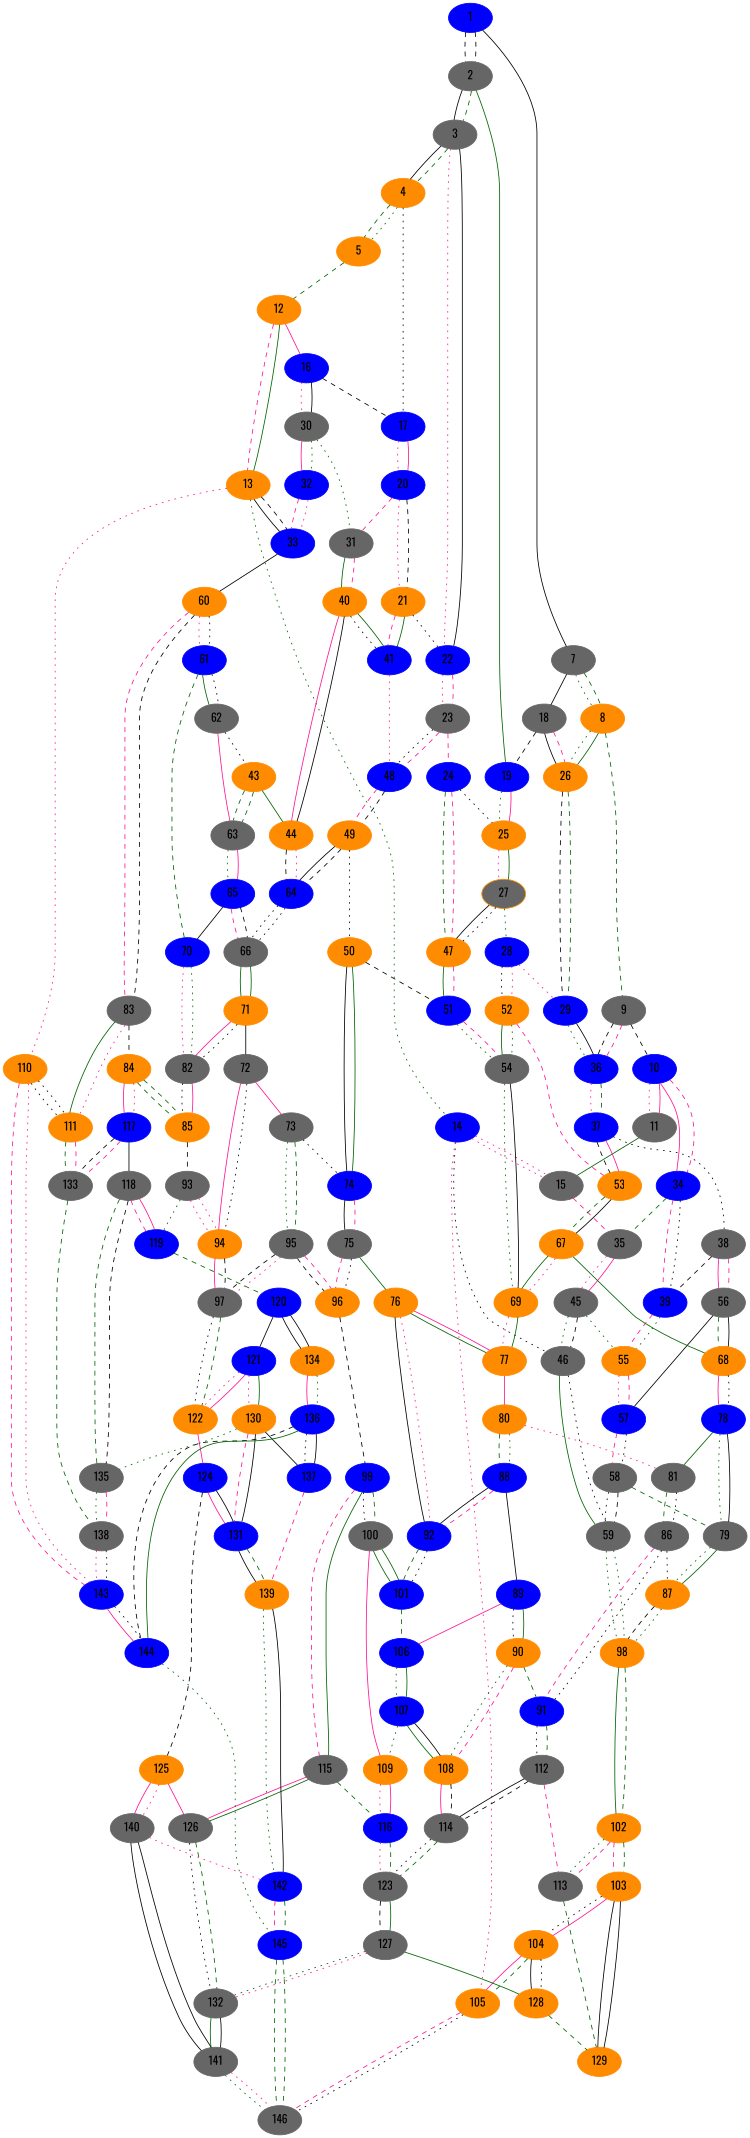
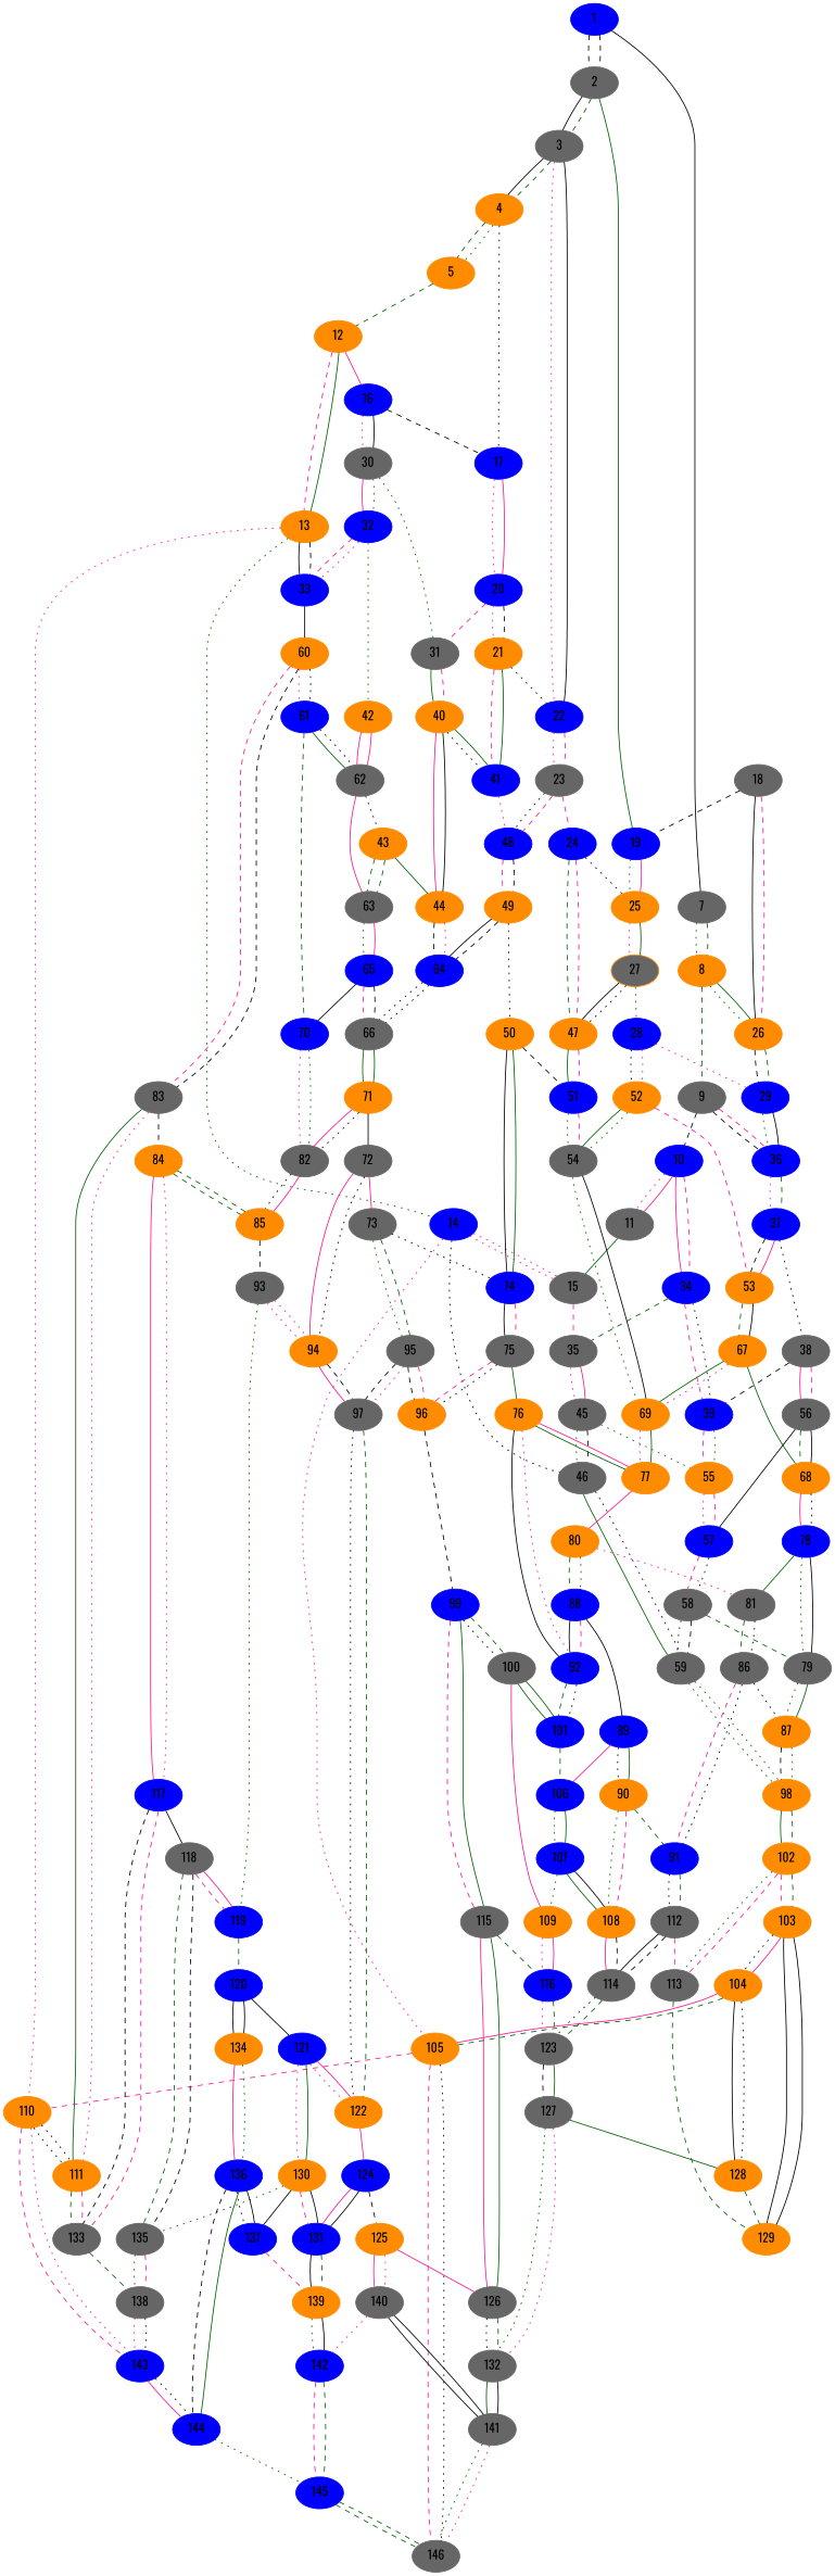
  graph {
    fontname=Oswald
    node [color=darkorange fontname=Oswald style=filled]
    edge [color=deeppink fontname=Oswald style=dashed]
    1 [color=blue]
    2 [color=gray40]
    7 [color=gray40]
    3 [color=gray40]
    19 [color=blue]
    8
    18 [color=gray40]
    4
    22 [color=blue]
    25
    5
    17 [color=blue]
    23 [color=gray40]
    12
    20 [color=blue]
    13
    16 [color=blue]
    11 [color=gray40]
    15 [color=gray40]
    9 [color=gray40]
    26
    10 [color=blue]
    36 [color=blue]
    29 [color=blue]
    34 [color=blue]
    37 [color=blue]
    35 [color=gray40]
    39 [color=blue]
    14 [color=blue]
    33 [color=blue]
    110
    30 [color=gray40]
    46 [color=gray40]
    105
    60
    111
    143 [color=blue]
    59 [color=gray40]
    146 [color=gray40]
    45 [color=gray40]
    31 [color=gray40]
    32 [color=blue]
    21
    27 [fillcolor=gray40]
    41 [color=blue]
    40
    48 [color=blue]
    24 [color=blue]
    47
    49
    51 [color=blue]
    28 [color=blue]
    52
    53
    54 [color=gray40]
+   42
    44
    62 [color=gray40]
    61 [color=blue]
    83 [color=gray40]
    55
    38 [color=gray40]
    56 [color=gray40]
    67
    57 [color=blue]
    68
    64 [color=blue]
    43
    63 [color=gray40]
    65 [color=blue]
    66 [color=gray40]
    98
    50
    74 [color=blue]
    75 [color=gray40]
    69
    77
    58 [color=gray40]
    78 [color=blue]
    79 [color=gray40]
    87
    102
    70 [color=blue]
    84
    82 [color=gray40]
    71
    72 [color=gray40]
    81 [color=gray40]
    80
    85
    73 [color=gray40]
    94
    95 [color=gray40]
    97 [color=gray40]
    96
    76
    92 [color=blue]
    99 [color=blue]
    101 [color=blue]
    88 [color=blue]
    86 [color=gray40]
    89 [color=blue]
    91 [color=blue]
    93 [color=gray40]
    117 [color=blue]
    133 [color=gray40]
    118 [color=gray40]
    119 [color=blue]
    112 [color=gray40]
    90
    106 [color=blue]
    108
    107 [color=blue]
    114 [color=gray40]
    113 [color=gray40]
    120 [color=blue]
    122
    100 [color=gray40]
    115 [color=gray40]
    124 [color=blue]
    103
    109
    116 [color=blue]
    126 [color=gray40]
    104
    129
    128
    123 [color=gray40]
    144 [color=blue]
    138 [color=gray40]
    127 [color=gray40]
    132 [color=gray40]
    135 [color=gray40]
    121 [color=blue]
    134
    130
    136 [color=blue]
    131 [color=blue]
    137 [color=blue]
    125
    140 [color=gray40]
    139
    141 [color=gray40]
    142 [color=blue]
    145 [color=blue]
    1 -- 2 [color=black]
    1 -- 2 [color=black]
    1 -- 7 [color=black style=solid]
    2 -- 3 [color=black style=solid]
    2 -- 3 [color=darkgreen]
    2 -- 19 [color=darkgreen style=solid]
    7 -- 8 [color=darkgreen style=dotted]
    7 -- 8 [color=darkgreen]
-   7 -- 18 [color=black style=solid]
    3 -- 4 [color=black style=solid]
    3 -- 4 [color=darkgreen]
    3 -- 22 [style=dotted]
    3 -- 22 [color=black style=solid]
    19 -- 25 [color=darkgreen style=dotted]
    19 -- 25 [style=solid]
    8 -- 9 [color=darkgreen]
    8 -- 26 [color=darkgreen style=dotted]
    8 -- 26 [color=darkgreen style=solid]
    18 -- 19 [color=black]
    18 -- 26 [color=black style=solid]
    18 -- 26
    4 -- 5 [color=darkgreen]
    4 -- 5 [color=darkgreen style=dotted]
    4 -- 17 [color=black style=dotted]
    22 -- 23 [style=dotted]
    22 -- 23
    25 -- 27 [style=dotted]
    25 -- 27 [color=darkgreen style=solid]
    5 -- 12 [color=darkgreen]
    17 -- 20 [style=dotted]
    17 -- 20 [style=solid]
    23 -- 48 [color=black style=dotted]
    23 -- 48
    23 -- 24
    12 -- 13
    12 -- 13 [color=darkgreen style=solid]
    12 -- 16 [style=solid]
    20 -- 31
    20 -- 21 [style=dotted]
    20 -- 21 [color=black]
    13 -- 14 [color=darkgreen style=dotted]
    13 -- 33 [color=black style=solid]
    13 -- 33 [color=black]
    13 -- 110 [style=dotted]
    16 -- 17 [color=black]
    16 -- 30 [style=dotted]
    16 -- 30 [color=black style=solid]
    11 -- 15 [color=darkgreen style=solid]
    15 -- 35
    9 -- 10 [color=black]
    9 -- 36 [color=black]
    9 -- 36
    26 -- 29 [color=black]
    26 -- 29 [color=darkgreen]
    10 -- 11 [style=dotted]
    10 -- 11 [style=solid]
    10 -- 34 [style=solid]
    10 -- 34
    36 -- 37 [style=dotted]
    36 -- 37 [color=darkgreen]
    29 -- 36 [color=darkgreen style=dotted]
    29 -- 36 [color=black style=solid]
    34 -- 35 [color=darkgreen]
    34 -- 39
    34 -- 39 [color=black style=dotted]
    37 -- 53 [color=black]
    37 -- 53 [style=solid]
    37 -- 38 [color=black style=dotted]
    35 -- 45 [style=dotted]
    35 -- 45 [style=solid]
    39 -- 55
    39 -- 55 [color=darkgreen style=dotted]
    14 -- 15 [style=dotted]
    14 -- 15 [style=dotted]
    14 -- 46 [color=black style=dotted]
    14 -- 105 [style=dotted]
    33 -- 60 [color=black style=solid]
    110 -- 111 [color=black style=dotted]
    110 -- 111 [color=black style=dotted]
    110 -- 143
    110 -- 143 [style=dotted]
    30 -- 31 [color=darkgreen style=dotted]
    30 -- 32 [style=solid]
    30 -- 32 [color=darkgreen style=dotted]
    46 -- 59 [color=darkgreen style=solid]
    46 -- 59 [color=black style=dotted]
+   105 -- 110
    105 -- 146
    105 -- 146 [color=black style=dotted]
    60 -- 61 [style=dotted]
    60 -- 61 [color=black style=dotted]
    60 -- 83
    60 -- 83 [color=black]
    111 -- 133 [color=darkgreen]
    111 -- 133
    143 -- 144 [style=solid]
    143 -- 144 [color=black style=dotted]
    59 -- 98 [color=darkgreen style=dotted]
    59 -- 98 [color=darkgreen style=dotted]
    45 -- 46 [color=darkgreen style=dotted]
    45 -- 46 [color=black]
    45 -- 55 [color=darkgreen style=dotted]
    31 -- 40 [color=darkgreen style=solid]
    31 -- 40
    32 -- 33
    32 -- 33 [style=dotted]
+   32 -- 42 [color=darkgreen style=dotted]
    21 -- 22 [color=black style=dotted]
    21 -- 41
    21 -- 41 [color=darkgreen style=solid]
    27 -- 47 [color=black style=solid]
    27 -- 47 [color=black style=dotted]
    27 -- 28 [color=darkgreen style=dotted]
    41 -- 48 [style=dotted]
    40 -- 41 [color=black style=dotted]
    40 -- 41 [color=darkgreen style=solid]
    40 -- 44 [style=solid]
    40 -- 44 [color=black style=solid]
    48 -- 49
    48 -- 49 [color=black]
    24 -- 25 [color=black style=dotted]
    24 -- 47 [color=darkgreen]
    24 -- 47
    47 -- 51 [color=darkgreen style=solid]
    47 -- 51
    49 -- 64 [color=black style=solid]
    49 -- 64 [color=black]
    49 -- 50 [color=black style=dotted]
    51 -- 54 [color=darkgreen style=dotted]
    51 -- 54
    28 -- 29 [style=dotted]
    28 -- 52 [color=black style=dotted]
    28 -- 52 [style=dotted]
    52 -- 53
    52 -- 54 [color=darkgreen style=solid]
    52 -- 54 [color=darkgreen style=dotted]
    53 -- 67 [color=darkgreen]
    53 -- 67 [color=black style=solid]
    54 -- 69 [color=darkgreen style=dotted]
    54 -- 69 [color=black style=solid]
+   42 -- 62 [style=solid]
+   42 -- 62 [style=solid]
    44 -- 64 [color=black]
    44 -- 64 [style=dotted]
    62 -- 43 [color=black style=dotted]
    62 -- 63 [style=solid]
    61 -- 62 [color=darkgreen style=solid]
    61 -- 62 [color=black style=dotted]
    61 -- 70 [color=darkgreen]
    83 -- 111 [color=darkgreen style=solid]
    83 -- 111 [style=dotted]
    83 -- 84 [color=black]
    55 -- 57 [style=dotted]
    55 -- 57
    38 -- 39 [color=black]
    38 -- 56 [style=solid]
    38 -- 56
    56 -- 57 [color=black style=solid]
    56 -- 68 [color=darkgreen]
    56 -- 68 [color=black style=solid]
    67 -- 68 [color=darkgreen style=solid]
    67 -- 69 [color=darkgreen style=solid]
    67 -- 69 [style=dotted]
    57 -- 58
    57 -- 58 [color=black style=dotted]
    68 -- 78 [style=solid]
    68 -- 78 [color=black style=dotted]
    64 -- 66 [color=black style=dotted]
    64 -- 66 [color=black style=dotted]
    43 -- 44 [color=darkgreen style=solid]
    43 -- 63 [color=darkgreen]
    43 -- 63 [color=darkgreen]
    63 -- 65 [color=darkgreen style=dotted]
    63 -- 65 [style=solid]
    65 -- 66
    65 -- 66 [color=black]
    65 -- 70 [color=black style=solid]
    66 -- 71 [color=darkgreen style=solid]
    66 -- 71 [color=darkgreen style=solid]
    98 -- 102 [color=darkgreen style=solid]
    98 -- 102 [color=darkgreen]
    50 -- 51 [color=black]
    50 -- 74 [color=black style=solid]
    50 -- 74 [color=darkgreen style=solid]
    74 -- 75 [color=black style=solid]
    74 -- 75
    75 -- 96
    75 -- 96 [color=black style=dotted]
    75 -- 76 [color=darkgreen style=solid]
    69 -- 77 [style=dotted]
    69 -- 77 [color=darkgreen style=solid]
    77 -- 80 [style=solid]
    58 -- 59 [color=black style=dotted]
    58 -- 59 [color=black]
    58 -- 79 [color=darkgreen]
    78 -- 79 [color=darkgreen style=dotted]
    78 -- 79 [color=black style=solid]
    78 -- 81 [color=darkgreen style=solid]
    79 -- 87 [color=darkgreen style=dotted]
    79 -- 87 [color=darkgreen style=solid]
    87 -- 98 [color=black]
    87 -- 98 [color=darkgreen style=dotted]
    102 -- 113 [color=darkgreen style=dotted]
    102 -- 113
    102 -- 103
    102 -- 103 [color=darkgreen]
    70 -- 82 [style=dotted]
    70 -- 82 [color=darkgreen style=dotted]
    84 -- 85 [color=darkgreen]
    84 -- 85 [color=darkgreen]
    84 -- 117 [style=solid]
    84 -- 117 [style=dotted]
    82 -- 85 [color=black style=dotted]
    82 -- 85 [style=solid]
    71 -- 82 [style=solid]
    71 -- 82 [color=black style=dotted]
    71 -- 72 [color=black style=solid]
    72 -- 73 [style=solid]
    72 -- 94 [style=solid]
    72 -- 94 [color=black style=dotted]
    81 -- 86 [color=darkgreen]
    81 -- 86 [color=black style=dotted]
    80 -- 81 [style=dotted]
    80 -- 88 [color=darkgreen]
    80 -- 88 [color=darkgreen style=dotted]
    85 -- 93 [color=black]
    73 -- 74 [color=black style=dotted]
    73 -- 95 [color=darkgreen style=dotted]
    73 -- 95 [color=darkgreen]
    94 -- 97 [style=solid]
    94 -- 97 [color=black]
    95 -- 97 [color=black]
    95 -- 97 [style=dotted]
    95 -- 96 [color=black]
    95 -- 96
    97 -- 122 [color=black style=dotted]
    97 -- 122 [color=darkgreen]
    96 -- 99 [color=black]
    76 -- 77 [color=darkgreen style=solid]
    76 -- 77 [style=solid]
    76 -- 92 [color=black style=solid]
    76 -- 92 [style=dotted]
    92 -- 101 [color=darkgreen]
    92 -- 101 [color=black style=dotted]
    99 -- 100 [color=black style=dotted]
    99 -- 100 [color=darkgreen]
    99 -- 115
    99 -- 115 [color=darkgreen style=solid]
    101 -- 106 [color=darkgreen]
    88 -- 92 [color=black style=solid]
    88 -- 92
    88 -- 89 [color=black style=solid]
    86 -- 87 [color=black style=dotted]
    86 -- 91
    86 -- 91 [color=black style=dotted]
    89 -- 90 [color=black style=dotted]
    89 -- 90 [color=darkgreen style=solid]
    89 -- 106 [style=solid]
    91 -- 112 [color=black style=dotted]
    91 -- 112 [color=darkgreen]
    93 -- 94 [style=dotted]
    93 -- 94 [style=dotted]
    93 -- 119 [color=darkgreen style=dotted]
    117 -- 133 [color=black]
    117 -- 133
    117 -- 118 [color=black style=solid]
    133 -- 138 [color=darkgreen]
    118 -- 119
    118 -- 119 [style=solid]
    118 -- 135 [color=darkgreen]
    118 -- 135 [color=black]
    119 -- 120 [color=darkgreen]
    112 -- 114 [color=black style=solid]
    112 -- 114 [color=black]
    112 -- 113
    90 -- 91 [color=darkgreen]
    90 -- 108 [color=darkgreen style=dotted]
    90 -- 108
    106 -- 107 [color=darkgreen style=dotted]
    106 -- 107 [color=darkgreen style=solid]
    108 -- 114 [style=solid]
    108 -- 114 [color=black]
    107 -- 108 [color=darkgreen style=solid]
    107 -- 108 [color=black style=solid]
    107 -- 109 [color=darkgreen style=dotted]
    114 -- 123 [color=black style=dotted]
    114 -- 123 [color=darkgreen]
    113 -- 129 [color=darkgreen]
    120 -- 121 [color=black style=solid]
    120 -- 134 [color=black style=solid]
    120 -- 134 [color=black style=solid]
    122 -- 124 [style=solid]
    100 -- 101 [color=darkgreen style=solid]
    100 -- 101 [color=darkgreen style=solid]
    100 -- 109 [style=solid]
    115 -- 116 [color=darkgreen]
    115 -- 126 [style=solid]
    115 -- 126 [color=darkgreen style=solid]
    124 -- 131 [style=solid]
    124 -- 131 [color=black style=solid]
    124 -- 125 [color=black]
    103 -- 104 [color=black style=dotted]
    103 -- 104 [style=solid]
    103 -- 129 [color=black style=solid]
    103 -- 129 [color=black style=solid]
    109 -- 116 [style=dotted]
    109 -- 116 [style=solid]
    116 -- 123 [style=dotted]
    116 -- 123 [color=darkgreen]
    126 -- 132 [color=black style=dotted]
    126 -- 132 [color=darkgreen]
    104 -- 105 [style=solid]
    104 -- 105 [color=darkgreen]
    104 -- 128 [color=black style=solid]
    104 -- 128 [color=black style=dotted]
    128 -- 129 [color=darkgreen]
    123 -- 127 [color=black]
    123 -- 127 [color=darkgreen style=solid]
    144 -- 145 [color=darkgreen style=dotted]
    138 -- 143 [style=dotted]
    138 -- 143 [color=black style=dotted]
    127 -- 128 [color=darkgreen style=solid]
    127 -- 132 [color=darkgreen style=dotted]
    127 -- 132 [style=dotted]
    132 -- 141 [color=darkgreen style=solid]
    132 -- 141 [color=black style=solid]
    135 -- 138 [color=darkgreen style=dotted]
    135 -- 138
    121 -- 122 [style=dotted]
    121 -- 122 [style=solid]
    121 -- 130 [style=dotted]
    121 -- 130 [color=darkgreen style=solid]
    134 -- 136 [style=solid]
    134 -- 136 [color=darkgreen style=dotted]
    130 -- 135 [color=darkgreen style=dotted]
    130 -- 131
    130 -- 131 [color=black style=solid]
    130 -- 137 [color=black style=solid]
    136 -- 144 [color=black]
    136 -- 144 [color=darkgreen style=solid]
    136 -- 137 [color=black style=dotted]
    136 -- 137 [color=black style=solid]
    131 -- 139 [color=black style=solid]
    131 -- 139 [color=darkgreen]
    137 -- 139
    125 -- 126 [style=solid]
    125 -- 140 [style=solid]
    125 -- 140 [style=dotted]
    140 -- 141 [color=black style=solid]
    140 -- 141 [color=black style=solid]
    140 -- 142 [style=dotted]
    139 -- 142 [color=darkgreen style=dotted]
    139 -- 142 [color=black style=solid]
    141 -- 146 [color=darkgreen style=dotted]
    141 -- 146 [style=dotted]
    142 -- 145
    142 -- 145 [color=darkgreen]
    145 -- 146 [color=darkgreen]
    145 -- 146 [color=darkgreen]
  }
